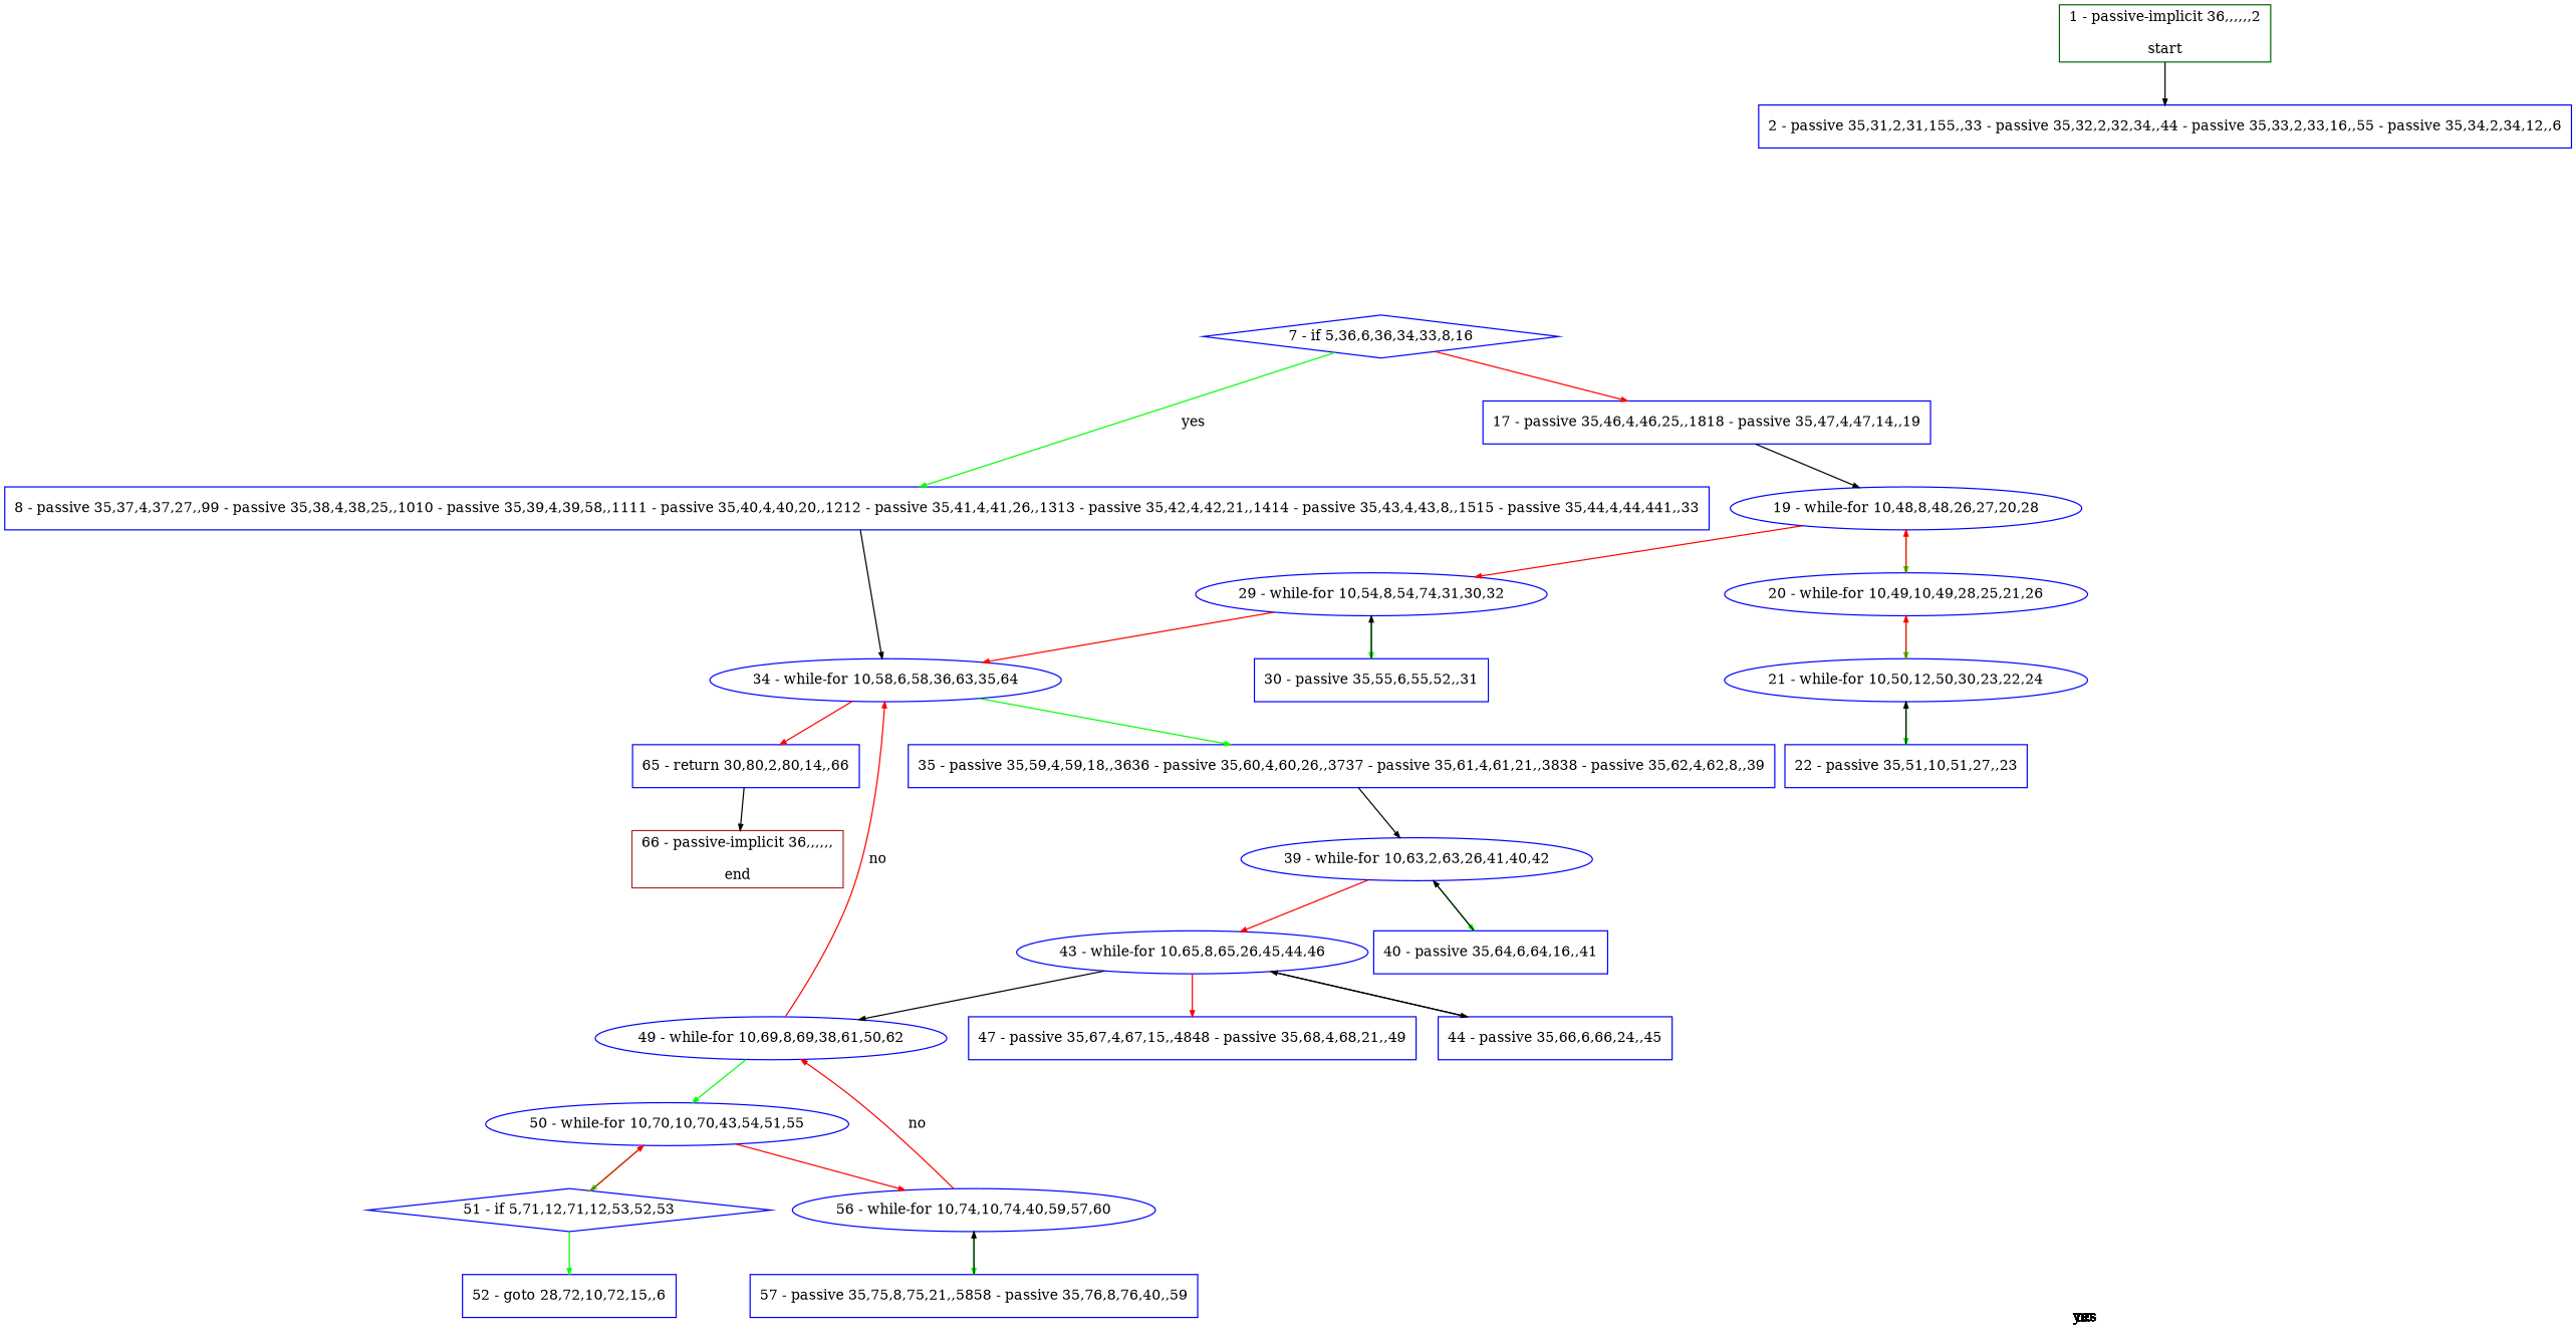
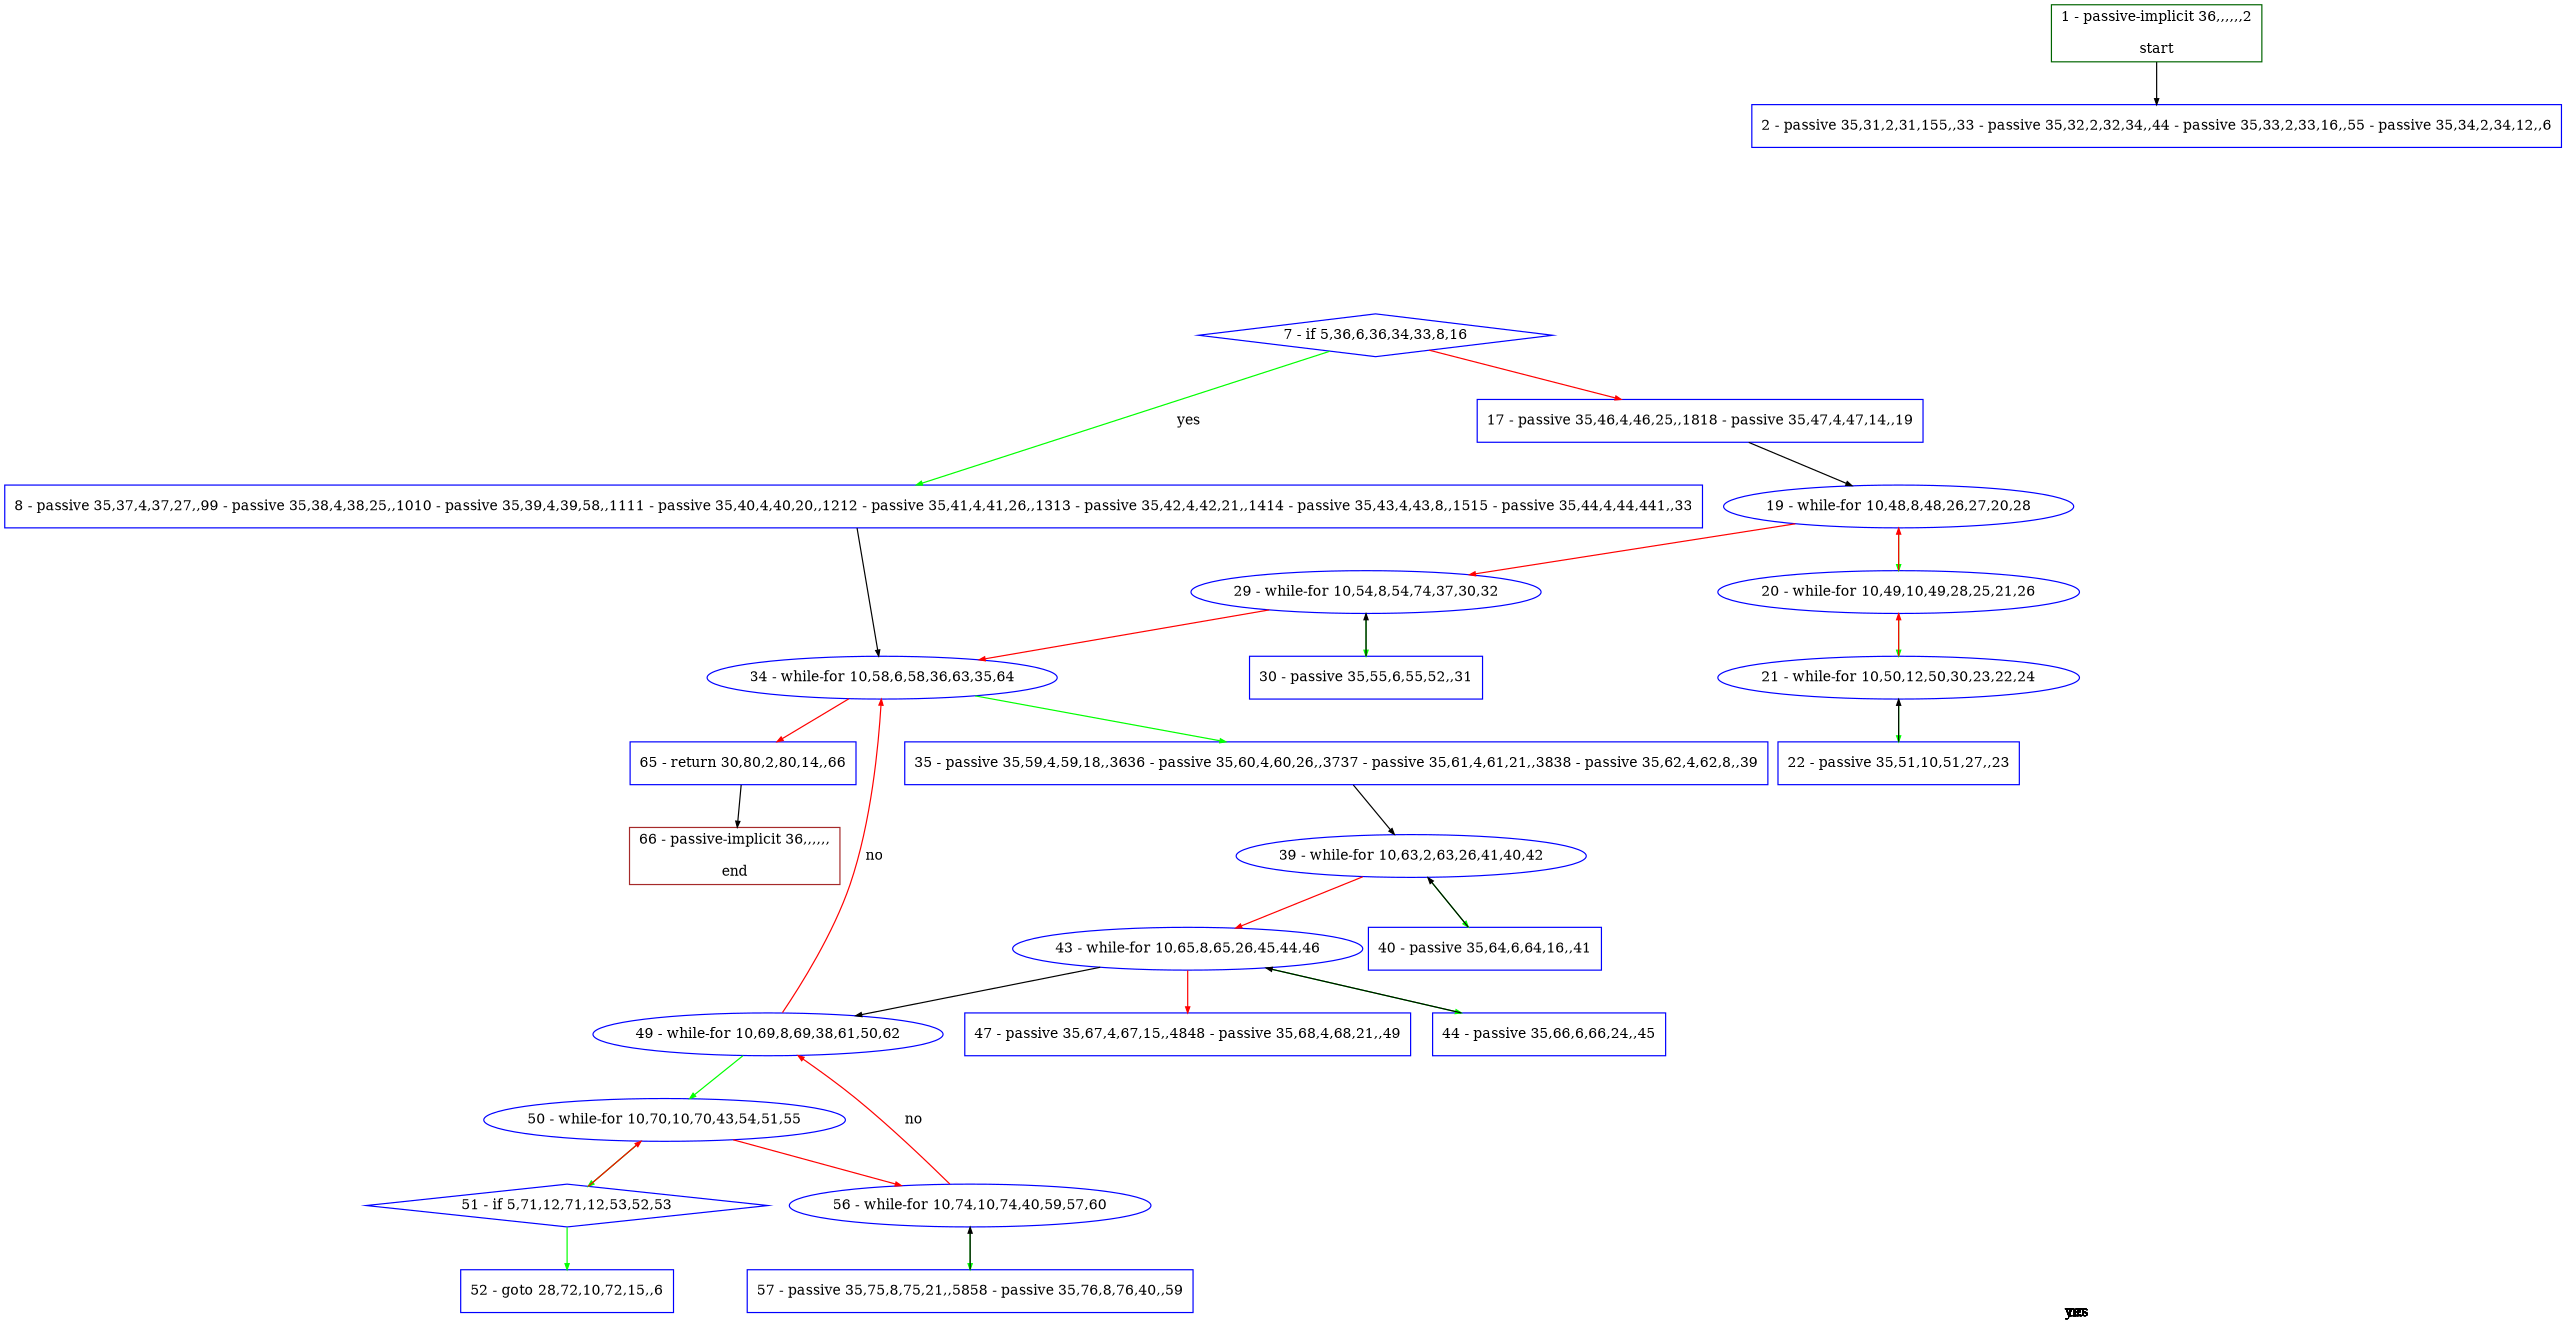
  digraph {
    bgcolor=white
    compound=true
    fillcolor="#FFFFCC"
    fontname="DejaVu Serif"
    fontsize=12
    pack=true
    packmode=clust
    style="rounded,filled"
    node [color="#0000ff" compound=true fillcolor="#ffffff" fixedsize=false fontname="DejaVu Serif" fontsize=12 node_initialized=no shape=box style=filled]
    edge [arrowhead=normal arrowsize=0.5 arrowtail=none color="#00ff00" compound=true dir=forward fontcolor=black fontname="DejaVu Serif" fontsize=12]
    n1 [label="2 - passive 35,31,2,31,155,,33 - passive 35,32,2,32,34,,44 - passive 35,33,2,33,16,,55 - passive 35,34,2,34,12,,6"]
    n2 [color="#006400" label="1 - passive-implicit 36,,,,,,2\n\nstart"]
    n3 [label="7 - if 5,36,6,36,34,33,8,16" shape=diamond]
    n4 [label="8 - passive 35,37,4,37,27,,99 - passive 35,38,4,38,25,,1010 - passive 35,39,4,39,58,,1111 - passive 35,40,4,40,20,,1212 - passive 35,41,4,41,26,,1313 - passive 35,42,4,42,21,,1414 - passive 35,43,4,43,8,,1515 - passive 35,44,4,44,441,,33"]
    n5 [label="17 - passive 35,46,4,46,25,,1818 - passive 35,47,4,47,14,,19"]
    n6 [label="34 - while-for 10,58,6,58,36,63,35,64" shape=oval]
    n7 [label="19 - while-for 10,48,8,48,26,27,20,28" shape=oval]
    n8 [label="35 - passive 35,59,4,59,18,,3636 - passive 35,60,4,60,26,,3737 - passive 35,61,4,61,21,,3838 - passive 35,62,4,62,8,,39"]
    n9 [label="65 - return 30,80,2,80,14,,66"]
    n10 [label="20 - while-for 10,49,10,49,28,25,21,26" shape=oval]
-   n11 [label="29 - while-for 10,54,8,54,74,31,30,32" shape=oval]
+   n11 [label="29 - while-for 10,54,8,54,74,37,30,32" shape=oval]
    n12 [label="39 - while-for 10,63,2,63,26,41,40,42" shape=oval]
    n13 [color="#a52a2a" label="66 - passive-implicit 36,,,,,,\n\nend"]
    n14 [label="21 - while-for 10,50,12,50,30,23,22,24" shape=oval]
    n15 [label="30 - passive 35,55,6,55,52,,31"]
    n16 [label="22 - passive 35,51,10,51,27,,23"]
    n17 [label="40 - passive 35,64,6,64,16,,41"]
    n18 [label="43 - while-for 10,65,8,65,26,45,44,46" shape=oval]
    n19 [label="44 - passive 35,66,6,66,24,,45"]
    n20 [label="47 - passive 35,67,4,67,15,,4848 - passive 35,68,4,68,21,,49"]
    n21 [label="49 - while-for 10,69,8,69,38,61,50,62" shape=oval]
    n22 [label="50 - while-for 10,70,10,70,43,54,51,55" shape=oval]
    n23 [label="51 - if 5,71,12,71,12,53,52,53" shape=diamond]
    n24 [label="56 - while-for 10,74,10,74,40,59,57,60" shape=oval]
    n25 [label="52 - goto 28,72,10,72,15,,6"]
    n26 [label="57 - passive 35,75,8,75,21,,5858 - passive 35,76,8,76,40,,59"]
    n2 -> n1 [color="#000000"]
    n3 -> n4 [label=yes]
    n3 -> n5 [color="#ff0000" label=no]
    n4 -> n6 [color="#000000"]
    n5 -> n7 [color="#000000"]
    n6 -> n8 [label=yes]
    n6 -> n9 [color="#ff0000" label=no]
    n7 -> n10 [label=yes]
    n7 -> n11 [color="#ff0000" label=no]
    n8 -> n12 [color="#000000"]
    n9 -> n13 [color="#000000"]
    n10 -> n7 [color="#ff0000" label=no]
    n10 -> n14 [label=yes]
    n11 -> n6 [color="#ff0000" label=no]
    n11 -> n15 [label=no]
    n12 -> n17 [label=yes]
    n12 -> n18 [color="#ff0000" label=no]
    n14 -> n10 [color="#ff0000" label=no]
    n14 -> n16 [label=yes]
    n15 -> n11 [color="#000000"]
    n16 -> n14 [color="#000000"]
    n17 -> n12 [color="#000000"]
-   n18 -> n19 [color="#000000" label=yes]
+   n18 -> n19 [label=yes]
    n18 -> n20 [color="#ff0000" label=no]
    n18 -> n21 [color="#000000"]
    n19 -> n18 [color="#000000"]
    n21 -> n6 [color="#ff0000" label=no]
    n21 -> n22 [label=yes]
    n22 -> n23 [label=yes]
    n22 -> n24 [color="#ff0000" label=no]
    n23 -> n22 [color="#ff0000" label=no]
    n23 -> n25 [label=yes]
    n24 -> n21 [color="#ff0000" label=no]
    n24 -> n26 [label=yes]
    n26 -> n24 [color="#000000"]
  }
